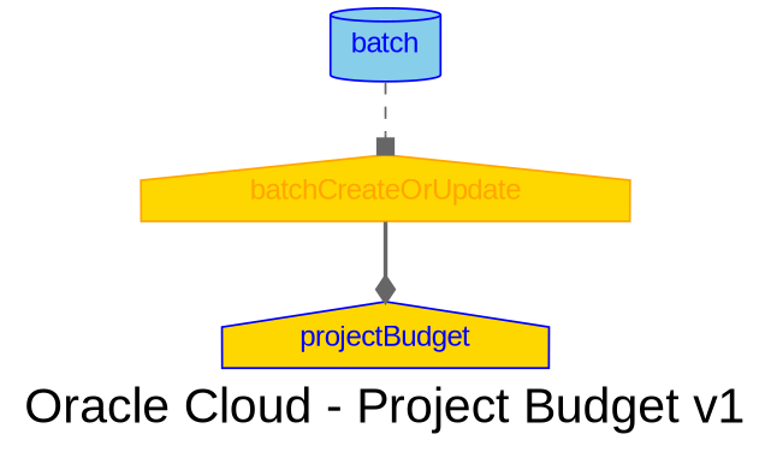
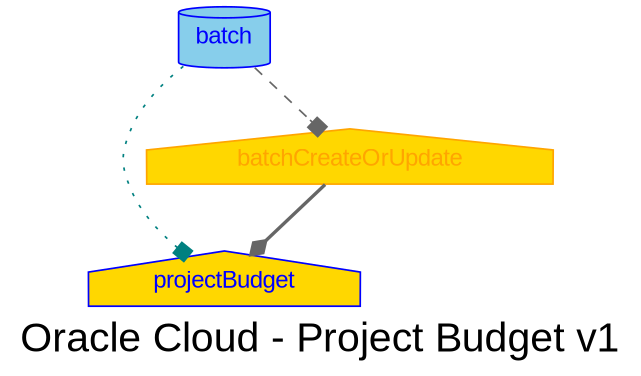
  digraph {
    fontsize=24
    label="Oracle Cloud - Project Budget v1"
    splines=true
    fontname="Liberation Sans"
    node [color=blue fontcolor=blue shape=house style=filled fillcolor=gold fontname="Liberation Sans"]
    edge [arrowhead=box arrowtail=none color=gray40 fontname="Liberation Sans"]
    projectBudget
    batchCreateOrUpdate [color=orange fontcolor=orange]
    batch [shape=cylinder fillcolor=skyblue]
    batchCreateOrUpdate -> projectBudget [arrowhead=diamond fontcolor=orange style=bold]
+   batch -> projectBudget [color=teal fontcolor=blue style=dotted]
    batch -> batchCreateOrUpdate [fontcolor=grey style=dashed]
  }
